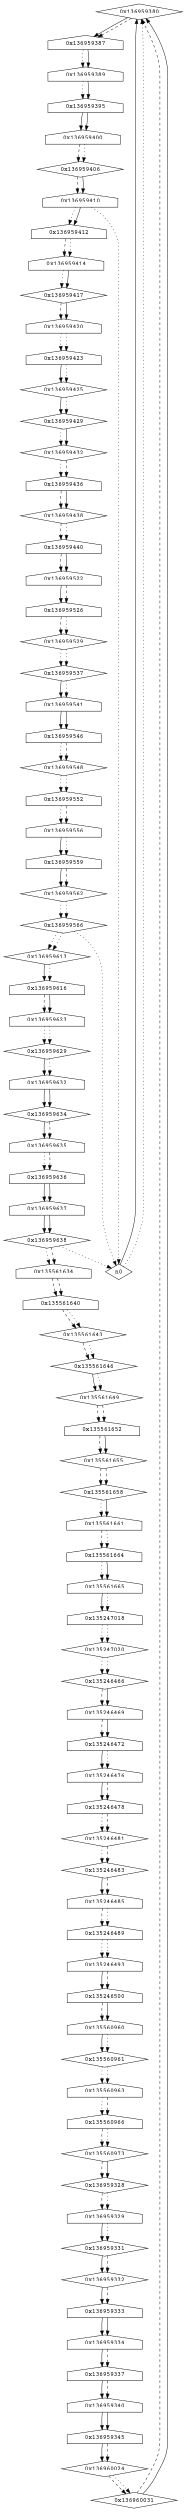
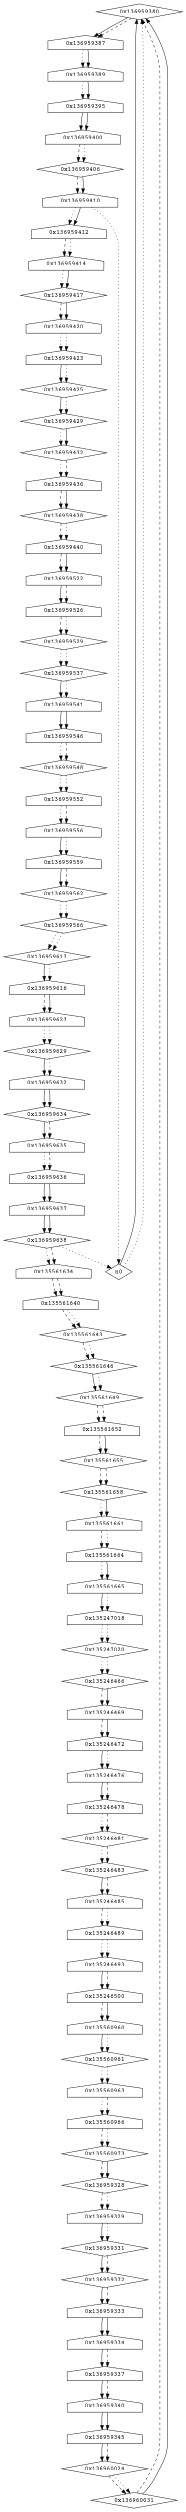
  digraph {
    fontname="Courier Prime"
    node [fontname="Courier Prime" shape=house]
    edge [fontname="Courier Prime" style=dotted]
    n1 [label="0x136959380" shape=diamond]
    n2 [label="0x136959387"]
    n3 [label="0x136959389"]
    n4 [label="0x136959395"]
    n5 [label="0x136959400"]
    n6 [label="0x136959406" shape=diamond]
    n7 [label="0x136959410"]
    n8 [label="0x136959412"]
    n0 [shape=diamond]
    n9 [label="0x136959414"]
    n10 [label="0x136959417" shape=diamond]
    n11 [label="0x136959420"]
    n12 [label="0x136959423"]
    n13 [label="0x136959425" shape=diamond]
    n14 [label="0x136959429" shape=diamond]
    n15 [label="0x136959432" shape=diamond]
    n16 [label="0x136959436"]
    n17 [label="0x136959438" shape=diamond]
    n18 [label="0x136959440"]
    n19 [label="0x136959522"]
    n20 [label="0x136959526"]
    n21 [label="0x136959529" shape=diamond]
    n22 [label="0x136959537" shape=diamond]
    n23 [label="0x136959541"]
    n24 [label="0x136959546"]
    n25 [label="0x136959548" shape=diamond]
    n26 [label="0x136959552"]
    n27 [label="0x136959556"]
    n28 [label="0x136959559"]
    n29 [label="0x136959562" shape=diamond]
    n30 [label="0x136959566" shape=diamond]
    n31 [label="0x136959613" shape=diamond]
    n32 [label="0x136959616"]
    n33 [label="0x136959623"]
    n34 [label="0x136959629" shape=diamond]
    n35 [label="0x136959632"]
    n36 [label="0x136959634" shape=diamond]
    n37 [label="0x136959635"]
    n38 [label="0x136959636"]
    n39 [label="0x136959637"]
    n40 [label="0x136959638" shape=diamond]
    n41 [label="0x135561634"]
    n42 [label="0x135561640"]
    n43 [label="0x135561643" shape=diamond]
    n44 [label="0x135561646" shape=diamond]
    n45 [label="0x135561649" shape=diamond]
    n46 [label="0x135561652"]
    n47 [label="0x135561655" shape=diamond]
    n48 [label="0x135561658" shape=diamond]
    n49 [label="0x135561661"]
    n50 [label="0x135561664"]
    n51 [label="0x135561665"]
    n52 [label="0x135247018"]
    n53 [label="0x135247020" shape=diamond]
    n54 [label="0x135246466" shape=diamond]
    n55 [label="0x135246469"]
    n56 [label="0x135246472"]
    n57 [label="0x135246476"]
    n58 [label="0x135246478"]
    n59 [label="0x135246481" shape=diamond]
    n60 [label="0x135246483" shape=diamond]
    n61 [label="0x135246485"]
    n62 [label="0x135246489"]
    n63 [label="0x135246493"]
    n64 [label="0x135246500"]
    n65 [label="0x135560960"]
    n66 [label="0x135560961" shape=diamond]
    n67 [label="0x135560963"]
    n68 [label="0x135560966"]
    n69 [label="0x135560973" shape=diamond]
    n70 [label="0x136959328" shape=diamond]
    n71 [label="0x136959329"]
    n72 [label="0x136959331" shape=diamond]
    n73 [label="0x136959332" shape=diamond]
    n74 [label="0x136959333"]
    n75 [label="0x136959334"]
    n76 [label="0x136959337"]
    n77 [label="0x136959340"]
    n78 [label="0x136959345"]
    n79 [label="0x136960024" shape=diamond]
    n80 [label="0x136960031" shape=diamond]
    n1 -> n2 [style=solid]
    n1 -> n2 [style=dashed]
    n2 -> n3
    n2 -> n3 [style=solid]
    n3 -> n4
    n3 -> n4 [style=solid]
    n4 -> n5 [style=solid]
    n4 -> n5 [style=solid]
    n5 -> n6 [style=dashed]
    n5 -> n6
    n6 -> n7 [style=dashed]
    n6 -> n7 [style=solid]
    n7 -> n8
    n7 -> n8 [style=solid]
    n7 -> n0
    n8 -> n9 [style=dashed]
    n8 -> n9
    n0 -> n1 [style=solid]
    n0 -> n1
    n9 -> n10
    n9 -> n10 [style=solid]
    n10 -> n11 [style=dashed]
    n10 -> n11 [style=solid]
    n11 -> n12
    n11 -> n12
    n12 -> n13 [style=solid]
    n12 -> n13
    n13 -> n14 [style=solid]
    n13 -> n14
    n14 -> n15
    n14 -> n15 [style=solid]
    n15 -> n16
    n15 -> n16 [style=dashed]
    n16 -> n17 [style=dashed]
    n16 -> n17 [style=solid]
    n17 -> n18 [style=dashed]
    n17 -> n18
    n18 -> n19 [style=dashed]
    n18 -> n19 [style=solid]
    n19 -> n20 [style=solid]
    n19 -> n20 [style=dashed]
    n20 -> n21 [style=dashed]
    n20 -> n21
    n21 -> n22
    n21 -> n22
    n22 -> n23 [style=solid]
    n22 -> n23
    n23 -> n24 [style=solid]
    n23 -> n24 [style=solid]
    n24 -> n25
    n24 -> n25 [style=dashed]
    n25 -> n26
    n25 -> n26
    n26 -> n27
    n26 -> n27 [style=dashed]
    n27 -> n28 [style=solid]
    n27 -> n28
    n28 -> n29 [style=solid]
    n28 -> n29 [style=dashed]
    n29 -> n30
    n29 -> n30
-   n30 -> n0
    n30 -> n31
    n30 -> n31
    n31 -> n32 [style=solid]
    n31 -> n32
    n32 -> n33 [style=dashed]
    n32 -> n33 [style=solid]
    n33 -> n34
    n33 -> n34
    n34 -> n35 [style=solid]
    n34 -> n35
    n35 -> n36 [style=solid]
    n35 -> n36 [style=solid]
    n36 -> n37 [style=solid]
    n36 -> n37 [style=dashed]
    n37 -> n38
    n37 -> n38 [style=dashed]
    n38 -> n39 [style=solid]
    n38 -> n39 [style=solid]
    n39 -> n40 [style=solid]
    n39 -> n40 [style=solid]
    n40 -> n0
    n40 -> n41
    n40 -> n41 [style=dashed]
    n41 -> n42 [style=dashed]
    n41 -> n42 [style=dashed]
    n42 -> n43 [style=dashed]
    n42 -> n43
    n43 -> n44 [style=dashed]
    n43 -> n44
    n44 -> n45 [style=solid]
    n44 -> n45
    n45 -> n46 [style=dashed]
    n45 -> n46 [style=dashed]
    n46 -> n47 [style=dashed]
    n46 -> n47 [style=solid]
    n47 -> n48 [style=dashed]
    n47 -> n48 [style=dashed]
    n48 -> n49
    n48 -> n49 [style=solid]
    n49 -> n50 [style=dashed]
    n49 -> n50
    n50 -> n51
    n50 -> n51 [style=solid]
    n51 -> n52 [style=solid]
    n51 -> n52
    n52 -> n53
    n52 -> n53
    n53 -> n54
    n53 -> n54
    n54 -> n55 [style=dashed]
    n54 -> n55 [style=solid]
    n55 -> n56 [style=dashed]
    n55 -> n56 [style=solid]
    n56 -> n57 [style=solid]
    n56 -> n57
    n57 -> n58 [style=solid]
    n57 -> n58 [style=dashed]
    n58 -> n59
    n58 -> n59 [style=dashed]
    n59 -> n60
    n59 -> n60 [style=dashed]
    n60 -> n61 [style=solid]
    n60 -> n61 [style=dashed]
    n61 -> n62 [style=dashed]
    n61 -> n62
    n62 -> n63
    n62 -> n63
    n63 -> n64 [style=solid]
    n63 -> n64 [style=dashed]
    n64 -> n65 [style=dashed]
    n64 -> n65 [style=solid]
    n65 -> n66 [style=solid]
    n65 -> n66
    n66 -> n67
    n66 -> n67
    n67 -> n68
    n67 -> n68 [style=dashed]
    n68 -> n69 [style=dashed]
    n68 -> n69
    n69 -> n70 [style=dashed]
    n69 -> n70 [style=solid]
    n70 -> n71 [style=dashed]
    n70 -> n71
    n71 -> n72 [style=solid]
    n71 -> n72
    n72 -> n73 [style=solid]
    n72 -> n73 [style=dashed]
    n73 -> n74 [style=solid]
    n73 -> n74 [style=dashed]
    n74 -> n75 [style=solid]
    n74 -> n75 [style=solid]
    n75 -> n76 [style=solid]
    n75 -> n76 [style=dashed]
    n76 -> n77 [style=solid]
    n76 -> n77 [style=dashed]
    n77 -> n78 [style=solid]
    n77 -> n78 [style=solid]
    n78 -> n79 [style=solid]
    n78 -> n79 [style=dashed]
    n79 -> n80 [style=dashed]
    n79 -> n80
    n80 -> n1 [style=dashed]
    n80 -> n1 [style=solid]
  }
